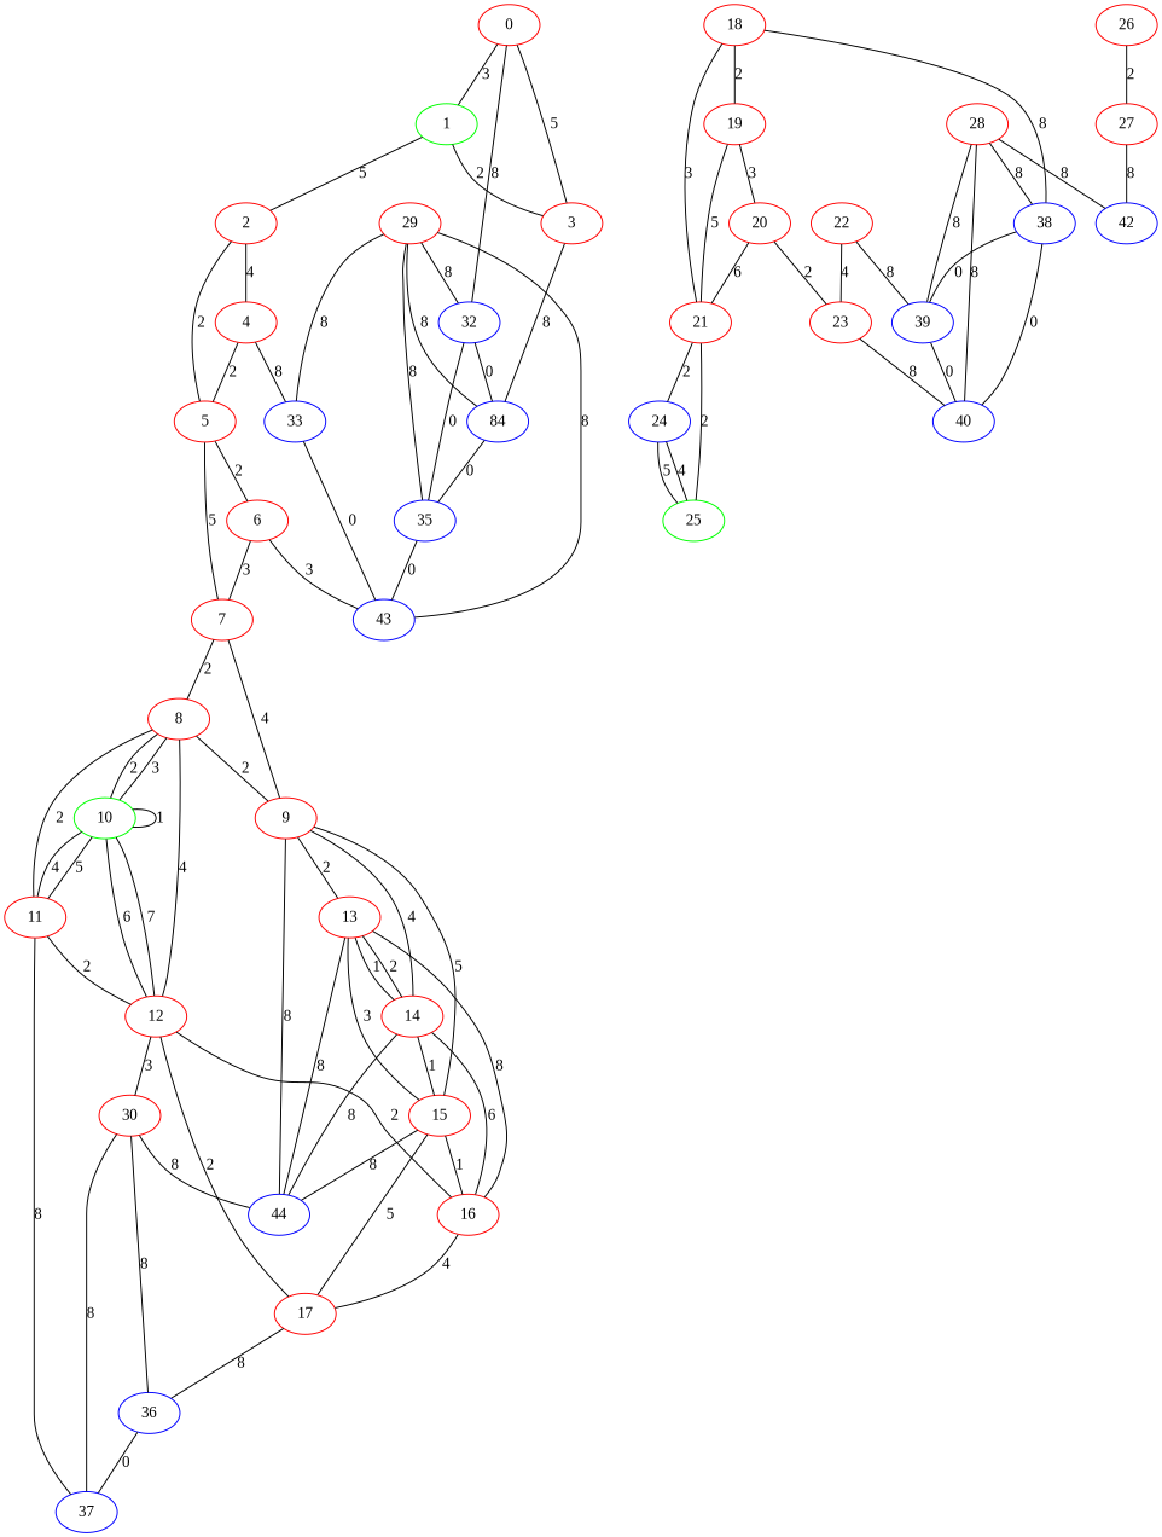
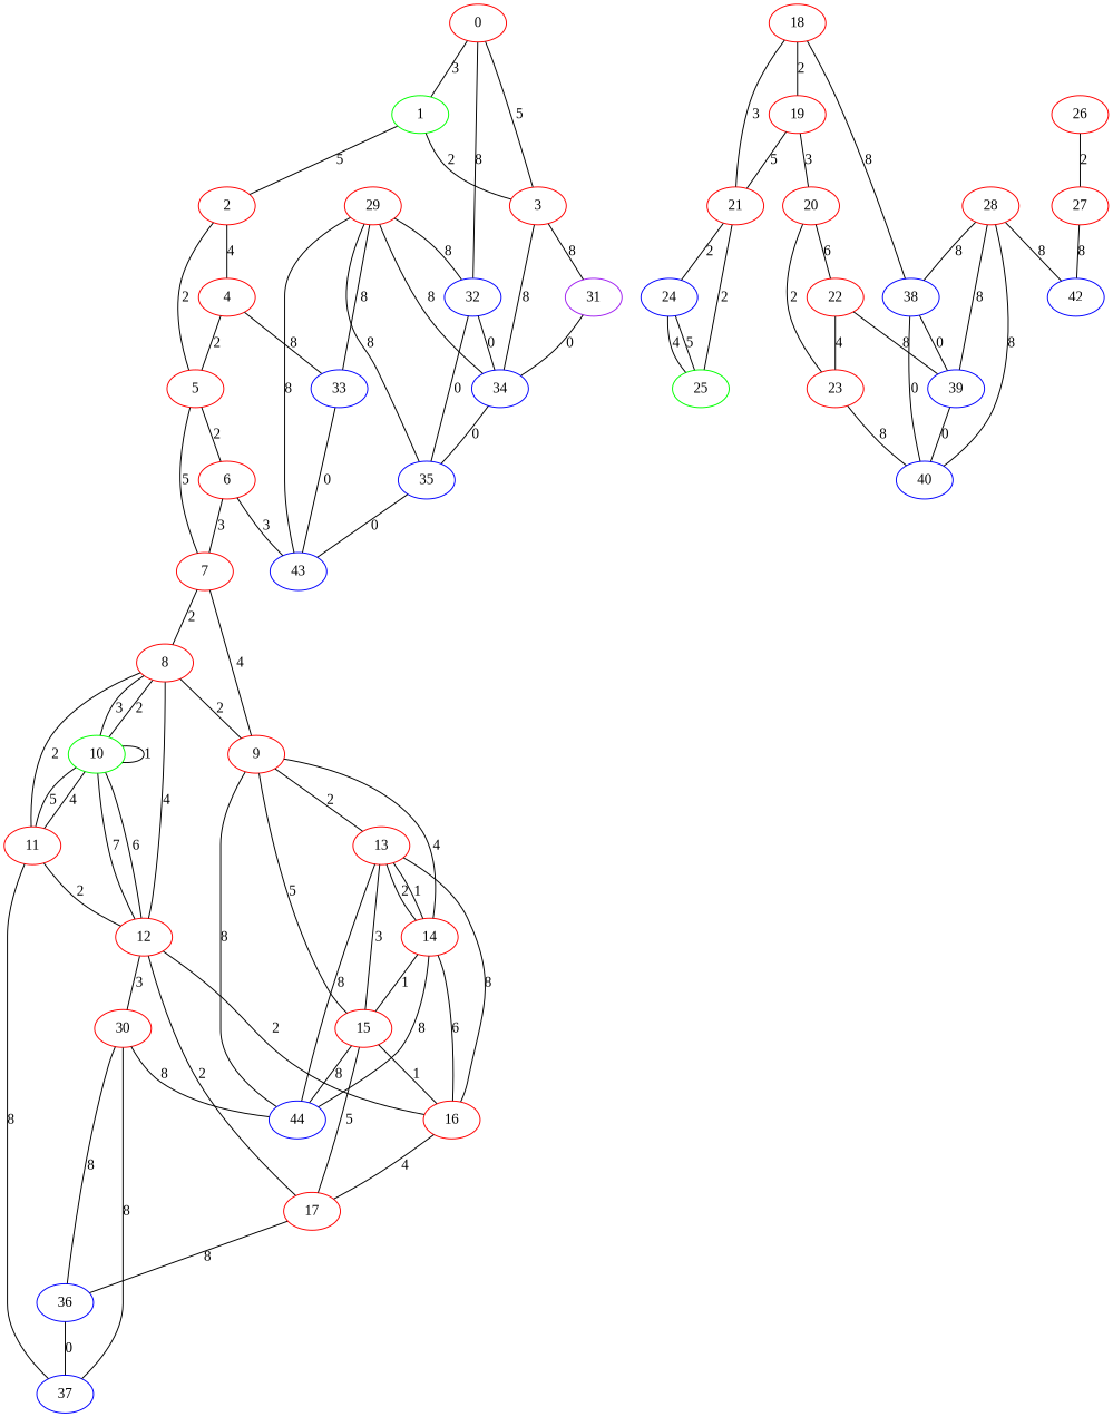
  graph {
    fontname="Liberation Serif"
    node [color=red fontname="Liberation Serif" weight=1]
    edge [fontname="Liberation Serif"]
    1 [color=green weight=2]
    0
    3
    32 [color=blue weight=3]
    2
-   34 [color=blue weight=3 label=84]
+   31 [color=purple weight=4]
+   34 [color=blue weight=3]
    35 [color=blue weight=3]
    4
    5
    33 [color=blue weight=3]
    6
    7
    43 [color=blue weight=3]
    8
    9
    10 [color=green weight=2]
    11
    12
    13
    14
    15
    44 [color=blue weight=3]
    37 [color=blue weight=3]
    16
    17
    30
    36 [color=blue weight=3]
    18
    19
    21
    38 [color=blue weight=3]
    20
    24 [color=blue]
    25 [color=green weight=2]
    39 [color=blue weight=3]
    40 [color=blue weight=3]
    22
    23
    26
    27
    42 [color=blue weight=3]
    28
    29
    1 -- 3 [label=2]
    1 -- 2 [label=5]
    0 -- 1 [label=3]
    0 -- 3 [label=5]
    0 -- 32 [label=8]
+   3 -- 31 [label=8]
    3 -- 34 [label=8]
    32 -- 34 [label=0]
    32 -- 35 [label=0]
    2 -- 4 [label=4]
    2 -- 5 [label=2]
+   31 -- 34 [label=0]
    34 -- 35 [label=0]
    35 -- 43 [label=0]
    4 -- 5 [label=2]
    4 -- 33 [label=8]
    5 -- 6 [label=2]
    5 -- 7 [label=5]
    33 -- 43 [label=0]
    6 -- 7 [label=3]
    6 -- 43 [label=3]
    7 -- 8 [label=2]
    7 -- 9 [label=4]
    8 -- 9 [label=2]
    8 -- 10 [label=2]
    8 -- 10 [label=3]
    8 -- 11 [label=2]
    8 -- 12 [label=4]
    9 -- 13 [label=2]
    9 -- 14 [label=4]
    9 -- 15 [label=5]
    9 -- 44 [label=8]
    10 -- 10 [label=1]
    10 -- 11 [label=4]
    10 -- 11 [label=5]
    10 -- 12 [label=6]
    10 -- 12 [label=7]
    11 -- 12 [label=2]
    11 -- 37 [label=8]
    12 -- 16 [label=2]
    12 -- 17 [label=2]
    12 -- 30 [label=3]
    13 -- 14 [label=1]
    13 -- 14 [label=2]
    13 -- 15 [label=3]
    13 -- 44 [label=8]
    13 -- 16 [label=8]
    14 -- 15 [label=1]
    14 -- 44 [label=8]
    14 -- 16 [label=6]
    15 -- 44 [label=8]
    15 -- 16 [label=1]
    15 -- 17 [label=5]
    16 -- 17 [label=4]
    17 -- 36 [label=8]
    30 -- 44 [label=8]
    30 -- 37 [label=8]
    30 -- 36 [label=8]
    36 -- 37 [label=0]
    18 -- 19 [label=2]
    18 -- 21 [label=3]
    18 -- 38 [label=8]
    19 -- 21 [label=5]
    19 -- 20 [label=3]
    21 -- 24 [label=2]
    21 -- 25 [label=2]
    38 -- 39 [label=0]
    38 -- 40 [label=0]
-   20 -- 21 [label=6]
+   20 -- 22 [label=6]
    20 -- 23 [label=2]
    24 -- 25 [label=4]
    24 -- 25 [label=5]
    39 -- 40 [label=0]
    22 -- 39 [label=8]
    22 -- 23 [label=4]
    23 -- 40 [label=8]
    26 -- 27 [label=2]
    27 -- 42 [label=8]
    28 -- 38 [label=8]
    28 -- 39 [label=8]
    28 -- 40 [label=8]
    28 -- 42 [label=8]
    29 -- 32 [label=8]
    29 -- 34 [label=8]
    29 -- 35 [label=8]
    29 -- 33 [label=8]
    29 -- 43 [label=8]
  }
